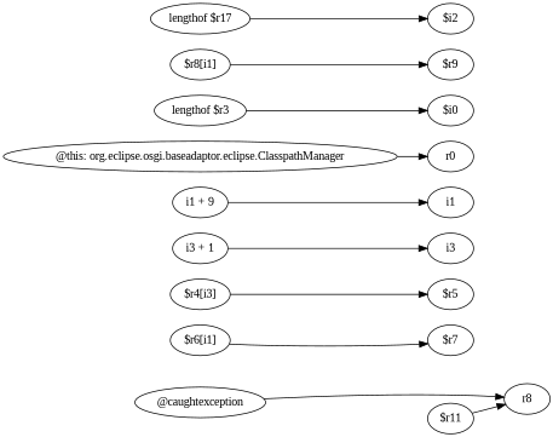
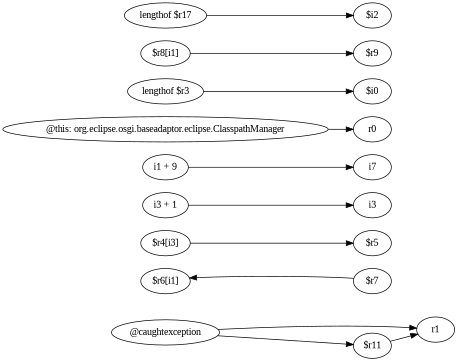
  digraph {
    fontname="Liberation Serif"
    rankdir=LR
    node [fontname="Liberation Serif"]
    edge [fontname="Liberation Serif"]
    n1 [label="@caughtexception"]
-   n2 [label=r8]
+   n2 [label=r1]
    n3 [label="$r11"]
    n4 [label="$r6[i1]"]
    n5 [label="$r7"]
    n6 [label="$r4[i3]"]
    n7 [label="$r5"]
    n8 [label=i3]
-   n9 [label=i1]
+   n9 [label=i7]
    n10 [label="i3 + 1"]
    n11 [label="@this: org.eclipse.osgi.baseadaptor.eclipse.ClasspathManager"]
    n12 [label=r0]
    n13 [label="lengthof $r3"]
    n14 [label="$i0"]
    n15 [label="$r8[i1]"]
    n16 [label="$r9"]
    n17 [label="i1 + 9"]
    n18 [label="lengthof $r17"]
    n19 [label="$i2"]
    n1 -> n2
+   n1 -> n3
    n3 -> n2
-   n4 -> n5
+   n5 -> n4
    n6 -> n7
    n10 -> n8
    n11 -> n12
    n13 -> n14
    n15 -> n16
    n17 -> n9
    n18 -> n19
  }
